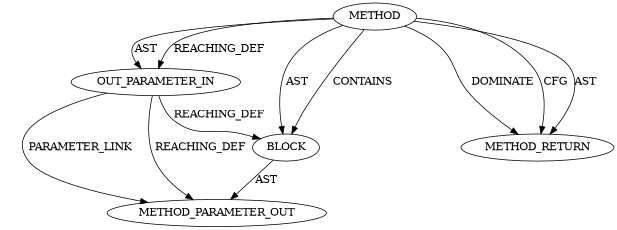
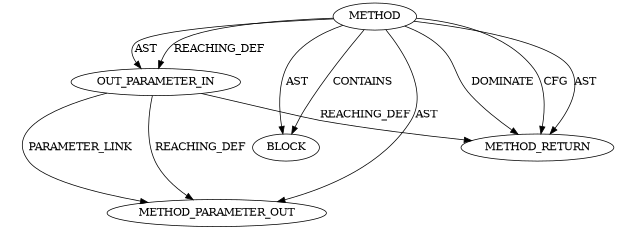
  digraph {
    node [CODE=p1 EVALUATION_STRATEGY=BY_VALUE ORDER=1 TYPE_FULL_NAME=ANY]
    n1 [INDEX=1 IS_VARIADIC=false NAME=p1 label=OUT_PARAMETER_IN]
    n2 [INDEX=1 IS_VARIADIC=false NAME=p1 label=METHOD_PARAMETER_OUT]
    n3 [CODE=RET ORDER=2 label=METHOD_RETURN]
    n4 [ARGUMENT_INDEX=1 CODE="<empty>" label=BLOCK EVALUATION_STRATEGY=""]
    n5 [AST_PARENT_FULL_NAME="<global>" AST_PARENT_TYPE=NAMESPACE_BLOCK CODE="<empty>" FILENAME="<empty>" FULL_NAME=TLS1_get_version IS_EXTERNAL=true NAME=TLS1_get_version ORDER=0 label=METHOD EVALUATION_STRATEGY="" TYPE_FULL_NAME=""]
    n1 -> n2 [label=PARAMETER_LINK]
    n1 -> n2 [VARIABLE=p1 label=REACHING_DEF]
-   n1 -> n4 [VARIABLE=p1 label=REACHING_DEF]
+   n1 -> n3 [VARIABLE=p1 label=REACHING_DEF]
    n5 -> n1 [label=AST]
    n5 -> n1 [label=REACHING_DEF]
-   n4 -> n2 [label=AST]
+   n5 -> n2 [label=AST]
    n5 -> n3 [label=DOMINATE]
    n5 -> n3 [label=CFG]
    n5 -> n3 [label=AST]
    n5 -> n4 [label=AST]
    n5 -> n4 [label=CONTAINS]
  }
